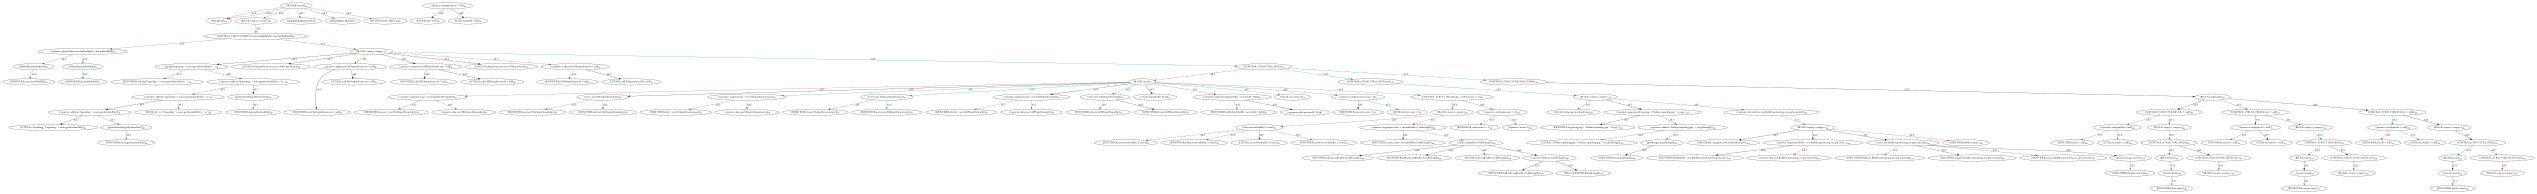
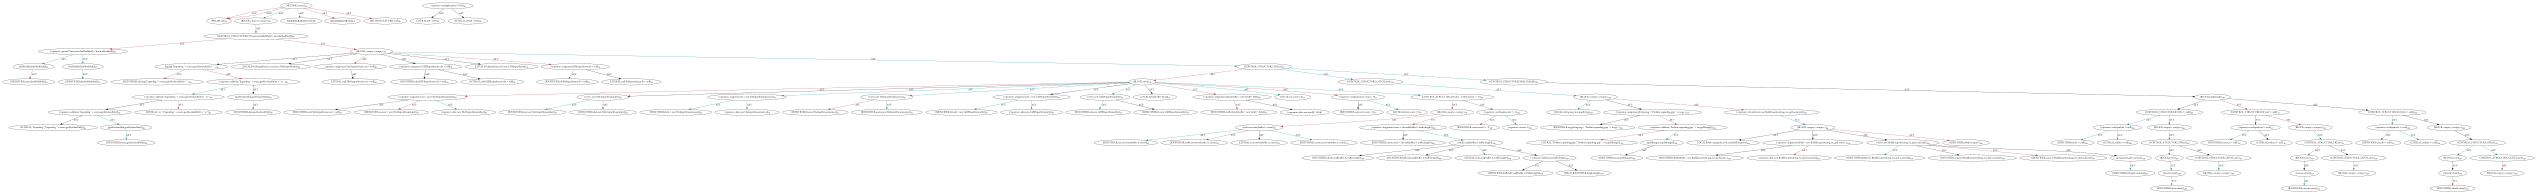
  digraph {
    fontname="EB Garamond"
    node [fontname="EB Garamond"]
    edge [color=teal fontname="EB Garamond"]
    n1 [label=<(METHOD,extract)<SUB>84</SUB>>]
    n2 [label=<(PARAM,this)<SUB>84</SUB>>]
    n3 [label=<(BLOCK,&lt;empty&gt;,&lt;empty&gt;)<SUB>84</SUB>>]
    n4 [label=<(MODIFIER,PROTECTED)>]
    n5 [label=<(MODIFIER,VIRTUAL)>]
    n6 [label=<(METHOD_RETURN,void)<SUB>84</SUB>>]
    n7 [label=<(CONTROL_STRUCTURE,IF,if (source.lastModified() &gt; dest.lastModified()))<SUB>85</SUB>>]
    n8 [label=<(&lt;operator&gt;.greaterThan,source.lastModified() &gt; dest.lastModified())<SUB>85</SUB>>]
    n9 [label=<(BLOCK,&lt;empty&gt;,&lt;empty&gt;)<SUB>85</SUB>>]
    n10 [label=<(lastModified,lastModified())<SUB>85</SUB>>]
    n11 [label=<(lastModified,lastModified())<SUB>85</SUB>>]
    n12 [label=<(log,log(&quot;Expanding &quot; + source.getAbsolutePath() + &quot;...)<SUB>86</SUB>>]
    n13 [label=<(LOCAL,FileOutputStream out: java.io.FileOutputStream)<SUB>89</SUB>>]
    n14 [label=<(&lt;operator&gt;.assignment,FileOutputStream out = null)<SUB>89</SUB>>]
    n15 [label=<(&lt;operator&gt;.assignment,GZIPInputStream zIn = null)<SUB>90</SUB>>]
    n16 [label=<(LOCAL,FileInputStream fis: java.io.FileInputStream)<SUB>91</SUB>>]
    n17 [label=<(&lt;operator&gt;.assignment,FileInputStream fis = null)<SUB>91</SUB>>]
    n18 [label=<(CONTROL_STRUCTURE,TRY,try)<SUB>92</SUB>>]
    n19 [label=<(IDENTIFIER,source,lastModified())<SUB>85</SUB>>]
    n20 [label=<(IDENTIFIER,dest,lastModified())<SUB>85</SUB>>]
    n21 [label=<(IDENTIFIER,this,log(&quot;Expanding &quot; + source.getAbsolutePath() + &quot;...)<SUB>86</SUB>>]
    n22 [label=<(&lt;operator&gt;.addition,&quot;Expanding &quot; + source.getAbsolutePath() + &quot; to ...)<SUB>86</SUB>>]
    n23 [label=<(IDENTIFIER,out,FileOutputStream out = null)<SUB>89</SUB>>]
    n24 [label=<(LITERAL,null,FileOutputStream out = null)<SUB>89</SUB>>]
    n25 [label=<(IDENTIFIER,zIn,GZIPInputStream zIn = null)<SUB>90</SUB>>]
    n26 [label=<(LITERAL,null,GZIPInputStream zIn = null)<SUB>90</SUB>>]
    n27 [label=<(IDENTIFIER,fis,FileInputStream fis = null)<SUB>91</SUB>>]
    n28 [label=<(LITERAL,null,FileInputStream fis = null)<SUB>91</SUB>>]
    n29 [label=<(BLOCK,try,try)<SUB>92</SUB>>]
    n30 [label=<(CONTROL_STRUCTURE,CATCH,catch)<SUB>102</SUB>>]
    n31 [label=<(CONTROL_STRUCTURE,FINALLY,finally)<SUB>105</SUB>>]
    n32 [label=<(&lt;operator&gt;.addition,&quot;Expanding &quot; + source.getAbsolutePath() + &quot; to &quot;)<SUB>86</SUB>>]
    n33 [label=<(getAbsolutePath,getAbsolutePath())<SUB>87</SUB>>]
    n34 [label=<(&lt;operator&gt;.addition,&quot;Expanding &quot; + source.getAbsolutePath())<SUB>86</SUB>>]
    n35 [label=<(LITERAL,&quot; to &quot;,&quot;Expanding &quot; + source.getAbsolutePath() + &quot; to &quot;)<SUB>86</SUB>>]
    n36 [label=<(IDENTIFIER,dest,getAbsolutePath())<SUB>87</SUB>>]
    n37 [label=<(LITERAL,&quot;Expanding &quot;,&quot;Expanding &quot; + source.getAbsolutePath())<SUB>86</SUB>>]
    n38 [label=<(getAbsolutePath,getAbsolutePath())<SUB>86</SUB>>]
    n39 [label=<(IDENTIFIER,source,getAbsolutePath())<SUB>86</SUB>>]
    n40 [label=<(&lt;operator&gt;.assignment,out = new FileOutputStream(dest))<SUB>93</SUB>>]
    n41 [label=<(&lt;init&gt;,new FileOutputStream(dest))<SUB>93</SUB>>]
    n42 [label=<(&lt;operator&gt;.assignment,fis = new FileInputStream(source))<SUB>94</SUB>>]
    n43 [label=<(&lt;init&gt;,new FileInputStream(source))<SUB>94</SUB>>]
    n44 [label=<(&lt;operator&gt;.assignment,zIn = new GZIPInputStream(fis))<SUB>95</SUB>>]
    n45 [label=<(&lt;init&gt;,new GZIPInputStream(fis))<SUB>95</SUB>>]
    n46 [label=<(LOCAL,byte[] buffer: byte[])<SUB>96</SUB>>]
    n47 [label=<(&lt;operator&gt;.assignment,byte[] buffer = new byte[8 * 1024])<SUB>96</SUB>>]
    n48 [label=<(LOCAL,int count: int)<SUB>97</SUB>>]
    n49 [label=<(&lt;operator&gt;.assignment,int count = 0)<SUB>97</SUB>>]
    n50 [label=<(CONTROL_STRUCTURE,DO,do {...} while (count != -1))<SUB>98</SUB>>]
    n51 [label=<(BLOCK,&lt;empty&gt;,&lt;empty&gt;)<SUB>102</SUB>>]
    n52 [label=<(BLOCK,finally,finally)<SUB>105</SUB>>]
    n53 [label=<(IDENTIFIER,out,out = new FileOutputStream(dest))<SUB>93</SUB>>]
    n54 [label=<(&lt;operator&gt;.alloc,new FileOutputStream(dest))<SUB>93</SUB>>]
    n55 [label=<(IDENTIFIER,out,new FileOutputStream(dest))<SUB>93</SUB>>]
    n56 [label=<(IDENTIFIER,dest,new FileOutputStream(dest))<SUB>93</SUB>>]
    n57 [label=<(IDENTIFIER,fis,fis = new FileInputStream(source))<SUB>94</SUB>>]
    n58 [label=<(&lt;operator&gt;.alloc,new FileInputStream(source))<SUB>94</SUB>>]
    n59 [label=<(IDENTIFIER,fis,new FileInputStream(source))<SUB>94</SUB>>]
    n60 [label=<(IDENTIFIER,source,new FileInputStream(source))<SUB>94</SUB>>]
    n61 [label=<(IDENTIFIER,zIn,zIn = new GZIPInputStream(fis))<SUB>95</SUB>>]
    n62 [label=<(&lt;operator&gt;.alloc,new GZIPInputStream(fis))<SUB>95</SUB>>]
    n63 [label=<(IDENTIFIER,zIn,new GZIPInputStream(fis))<SUB>95</SUB>>]
    n64 [label=<(IDENTIFIER,fis,new GZIPInputStream(fis))<SUB>95</SUB>>]
    n65 [label=<(IDENTIFIER,buffer,byte[] buffer = new byte[8 * 1024])<SUB>96</SUB>>]
    n66 [label=<(&lt;operator&gt;.alloc,new byte[8 * 1024])>]
    n67 [label=<(IDENTIFIER,count,int count = 0)<SUB>97</SUB>>]
    n68 [label=<(LITERAL,0,int count = 0)<SUB>97</SUB>>]
    n69 [label=<(BLOCK,&lt;empty&gt;,&lt;empty&gt;)<SUB>98</SUB>>]
    n70 [label=<(&lt;operator&gt;.notEquals,count != -1)<SUB>101</SUB>>]
    n71 [label=<(&lt;operator&gt;.multiplication,8 * 1024)<SUB>96</SUB>>]
    n72 [label=<(LITERAL,8,8 * 1024)<SUB>96</SUB>>]
    n73 [label=<(LITERAL,1024,8 * 1024)<SUB>96</SUB>>]
    n74 [label=<(write,out.write(buffer, 0, count))<SUB>99</SUB>>]
    n75 [label=<(&lt;operator&gt;.assignment,count = zIn.read(buffer, 0, buffer.length))<SUB>100</SUB>>]
    n76 [label=<(IDENTIFIER,count,count != -1)<SUB>101</SUB>>]
    n77 [label=<(&lt;operator&gt;.minus,-1)<SUB>101</SUB>>]
    n78 [label=<(IDENTIFIER,out,out.write(buffer, 0, count))<SUB>99</SUB>>]
    n79 [label=<(IDENTIFIER,buffer,out.write(buffer, 0, count))<SUB>99</SUB>>]
    n80 [label=<(LITERAL,0,out.write(buffer, 0, count))<SUB>99</SUB>>]
    n81 [label=<(IDENTIFIER,count,out.write(buffer, 0, count))<SUB>99</SUB>>]
    n82 [label=<(IDENTIFIER,count,count = zIn.read(buffer, 0, buffer.length))<SUB>100</SUB>>]
    n83 [label=<(read,zIn.read(buffer, 0, buffer.length))<SUB>100</SUB>>]
    n84 [label=<(IDENTIFIER,zIn,zIn.read(buffer, 0, buffer.length))<SUB>100</SUB>>]
    n85 [label=<(IDENTIFIER,buffer,zIn.read(buffer, 0, buffer.length))<SUB>100</SUB>>]
    n86 [label=<(LITERAL,0,zIn.read(buffer, 0, buffer.length))<SUB>100</SUB>>]
    n87 [label=<(&lt;operator&gt;.fieldAccess,buffer.length)<SUB>100</SUB>>]
    n88 [label=<(IDENTIFIER,buffer,zIn.read(buffer, 0, buffer.length))<SUB>100</SUB>>]
    n89 [label=<(FIELD_IDENTIFIER,length,length)<SUB>100</SUB>>]
    n90 [label=<(LOCAL,String msg: java.lang.String)<SUB>103</SUB>>]
    n91 [label=<(&lt;operator&gt;.assignment,String msg = &quot;Problem expanding gzip &quot; + ioe.ge...)<SUB>103</SUB>>]
    n92 [label=<(&lt;operator&gt;.throw,throw new BuildException(msg, ioe, getLocation());)<SUB>104</SUB>>]
    n93 [label=<(IDENTIFIER,msg,String msg = &quot;Problem expanding gzip &quot; + ioe.ge...)<SUB>103</SUB>>]
    n94 [label=<(&lt;operator&gt;.addition,&quot;Problem expanding gzip &quot; + ioe.getMessage())<SUB>103</SUB>>]
    n95 [label=<(BLOCK,&lt;empty&gt;,&lt;empty&gt;)<SUB>104</SUB>>]
    n96 [label=<(LITERAL,&quot;Problem expanding gzip &quot;,&quot;Problem expanding gzip &quot; + ioe.getMessage())<SUB>103</SUB>>]
    n97 [label=<(getMessage,ioe.getMessage())<SUB>103</SUB>>]
    n98 [label=<(IDENTIFIER,ioe,ioe.getMessage())<SUB>103</SUB>>]
    n99 [label=<(LOCAL,$obj0: org.apache.tools.ant.BuildException)<SUB>104</SUB>>]
    n100 [label=<(&lt;operator&gt;.assignment,$obj0 = new BuildException(msg, ioe, getLocatio...)<SUB>104</SUB>>]
    n101 [label=<(&lt;init&gt;,new BuildException(msg, ioe, getLocation()))<SUB>104</SUB>>]
    n102 [label=<(IDENTIFIER,$obj0,&lt;empty&gt;)<SUB>104</SUB>>]
    n103 [label=<(IDENTIFIER,$obj0,$obj0 = new BuildException(msg, ioe, getLocatio...)<SUB>104</SUB>>]
    n104 [label=<(&lt;operator&gt;.alloc,new BuildException(msg, ioe, getLocation()))<SUB>104</SUB>>]
    n105 [label=<(IDENTIFIER,$obj0,new BuildException(msg, ioe, getLocation()))<SUB>104</SUB>>]
    n106 [label=<(IDENTIFIER,msg,new BuildException(msg, ioe, getLocation()))<SUB>104</SUB>>]
    n107 [label=<(IDENTIFIER,ioe,new BuildException(msg, ioe, getLocation()))<SUB>104</SUB>>]
    n108 [label=<(getLocation,getLocation())<SUB>104</SUB>>]
    n109 [label=<(IDENTIFIER,this,getLocation())<SUB>104</SUB>>]
    n110 [label=<(CONTROL_STRUCTURE,IF,if (fis != null))<SUB>106</SUB>>]
    n111 [label=<(CONTROL_STRUCTURE,IF,if (out != null))<SUB>113</SUB>>]
    n112 [label=<(CONTROL_STRUCTURE,IF,if (zIn != null))<SUB>120</SUB>>]
    n113 [label=<(&lt;operator&gt;.notEquals,fis != null)<SUB>106</SUB>>]
    n114 [label=<(BLOCK,&lt;empty&gt;,&lt;empty&gt;)<SUB>106</SUB>>]
    n115 [label=<(&lt;operator&gt;.notEquals,out != null)<SUB>113</SUB>>]
    n116 [label=<(BLOCK,&lt;empty&gt;,&lt;empty&gt;)<SUB>113</SUB>>]
    n117 [label=<(&lt;operator&gt;.notEquals,zIn != null)<SUB>120</SUB>>]
    n118 [label=<(BLOCK,&lt;empty&gt;,&lt;empty&gt;)<SUB>120</SUB>>]
    n119 [label=<(IDENTIFIER,fis,fis != null)<SUB>106</SUB>>]
    n120 [label=<(LITERAL,null,fis != null)<SUB>106</SUB>>]
    n121 [label=<(CONTROL_STRUCTURE,TRY,try)<SUB>107</SUB>>]
    n122 [label=<(BLOCK,try,try)<SUB>107</SUB>>]
    n123 [label=<(CONTROL_STRUCTURE,CATCH,catch)<SUB>109</SUB>>]
    n124 [label=<(close,fis.close())<SUB>108</SUB>>]
    n125 [label=<(BLOCK,&lt;empty&gt;,&lt;empty&gt;)<SUB>109</SUB>>]
    n126 [label=<(IDENTIFIER,fis,fis.close())<SUB>108</SUB>>]
    n127 [label=<(IDENTIFIER,out,out != null)<SUB>113</SUB>>]
    n128 [label=<(LITERAL,null,out != null)<SUB>113</SUB>>]
    n129 [label=<(CONTROL_STRUCTURE,TRY,try)<SUB>114</SUB>>]
    n130 [label=<(BLOCK,try,try)<SUB>114</SUB>>]
    n131 [label=<(CONTROL_STRUCTURE,CATCH,catch)<SUB>116</SUB>>]
    n132 [label=<(close,out.close())<SUB>115</SUB>>]
    n133 [label=<(BLOCK,&lt;empty&gt;,&lt;empty&gt;)<SUB>116</SUB>>]
    n134 [label=<(IDENTIFIER,out,out.close())<SUB>115</SUB>>]
    n135 [label=<(IDENTIFIER,zIn,zIn != null)<SUB>120</SUB>>]
    n136 [label=<(LITERAL,null,zIn != null)<SUB>120</SUB>>]
    n137 [label=<(CONTROL_STRUCTURE,TRY,try)<SUB>121</SUB>>]
    n138 [label=<(BLOCK,try,try)<SUB>121</SUB>>]
    n139 [label=<(CONTROL_STRUCTURE,CATCH,catch)<SUB>123</SUB>>]
    n140 [label=<(close,zIn.close())<SUB>122</SUB>>]
    n141 [label=<(BLOCK,&lt;empty&gt;,&lt;empty&gt;)<SUB>123</SUB>>]
    n142 [label=<(IDENTIFIER,zIn,zIn.close())<SUB>122</SUB>>]
    n1 -> n2 [color=brown label="AST: "]
    n1 -> n2 [color=brown label="DDG: "]
    n1 -> n3 [label="AST: "]
    n1 -> n4 [label="AST: "]
    n1 -> n5 [color=brown label="AST: "]
    n1 -> n6 [color=brown label="AST: "]
    n3 -> n7 [color=brown label="AST: "]
    n7 -> n8 [color=brown label="AST: "]
    n7 -> n9 [color=brown label="AST: "]
    n8 -> n10 [label="AST: "]
    n8 -> n11 [label="AST: "]
    n9 -> n12 [color=black label="AST: "]
    n9 -> n13 [color=black label="AST: "]
    n9 -> n14 [color=brown label="AST: "]
    n9 -> n15 [color=black label="AST: "]
    n9 -> n16 [color=black label="AST: "]
    n9 -> n17 [color=brown label="AST: "]
    n9 -> n18 [label="AST: "]
    n10 -> n19 [color=brown label="AST: "]
    n11 -> n20 [label="AST: "]
    n12 -> n21 [color=brown label="AST: "]
    n12 -> n22 [color=brown label="AST: "]
-   n14 -> n23 [color=black label="AST: "]
+   n40 -> n23 [color=black label="AST: "]
    n14 -> n24 [color=black label="AST: "]
    n15 -> n25 [color=black label="AST: "]
    n15 -> n26 [color=black label="AST: "]
    n17 -> n27 [label="AST: "]
    n17 -> n28 [color=black label="AST: "]
    n18 -> n29 [color=brown label="AST: "]
    n18 -> n30 [label="AST: "]
    n18 -> n31 [label="AST: "]
    n22 -> n32 [label="AST: "]
    n22 -> n33 [color=black label="AST: "]
    n29 -> n40 [color=brown label="AST: "]
    n29 -> n41 [color=black label="AST: "]
    n29 -> n42 [label="AST: "]
    n29 -> n43 [label="AST: "]
    n29 -> n44 [color=black label="AST: "]
    n29 -> n45 [label="AST: "]
    n29 -> n46 [color=black label="AST: "]
    n29 -> n47 [color=brown label="AST: "]
    n29 -> n48 [label="AST: "]
    n29 -> n49 [color=brown label="AST: "]
    n29 -> n50 [label="AST: "]
    n30 -> n51 [label="AST: "]
    n31 -> n52 [color=black label="AST: "]
    n32 -> n34 [color=black label="AST: "]
    n32 -> n35 [color=brown label="AST: "]
    n33 -> n36 [label="AST: "]
    n34 -> n37 [color=black label="AST: "]
    n34 -> n38 [label="AST: "]
    n38 -> n39 [label="AST: "]
    n40 -> n53 [color=brown label="AST: "]
    n40 -> n54 [label="AST: "]
    n41 -> n55 [label="AST: "]
    n41 -> n56 [color=brown label="AST: "]
    n42 -> n57 [label="AST: "]
    n42 -> n58 [label="AST: "]
    n43 -> n59 [color=brown label="AST: "]
    n43 -> n60 [label="AST: "]
    n44 -> n61 [label="AST: "]
    n44 -> n62 [color=brown label="AST: "]
    n45 -> n63 [label="AST: "]
    n45 -> n64 [color=black label="AST: "]
    n47 -> n65 [color=brown label="AST: "]
    n47 -> n66 [color=black label="AST: "]
    n49 -> n67 [color=black label="AST: "]
    n49 -> n68 [label="AST: "]
    n50 -> n69 [color=brown label="AST: "]
    n50 -> n70 [color=brown label="AST: "]
    n51 -> n90 [label="AST: "]
    n51 -> n91 [color=black label="AST: "]
    n51 -> n92 [color=brown label="AST: "]
    n52 -> n110 [color=black label="AST: "]
    n52 -> n111 [color=brown label="AST: "]
    n52 -> n112 [color=black label="AST: "]
    n69 -> n74 [color=brown label="AST: "]
    n69 -> n75 [color=brown label="AST: "]
    n70 -> n76 [color=brown label="AST: "]
    n70 -> n77 [label="AST: "]
    n71 -> n72 [color=black label="AST: "]
    n71 -> n73 [color=black label="AST: "]
    n74 -> n78 [label="AST: "]
    n74 -> n79 [color=brown label="AST: "]
    n74 -> n80 [color=black label="AST: "]
    n74 -> n81 [label="AST: "]
    n75 -> n82 [color=black label="AST: "]
    n75 -> n83 [label="AST: "]
    n83 -> n84 [color=black label="AST: "]
    n83 -> n85 [color=black label="AST: "]
    n83 -> n86 [label="AST: "]
    n83 -> n87 [color=black label="AST: "]
    n87 -> n88 [color=black label="AST: "]
    n87 -> n89 [color=black label="AST: "]
    n91 -> n93 [color=black label="AST: "]
    n91 -> n94 [color=brown label="AST: "]
    n92 -> n95 [label="AST: "]
    n94 -> n96 [color=brown label="AST: "]
    n94 -> n97 [label="AST: "]
    n95 -> n99 [color=black label="AST: "]
    n95 -> n100 [color=black label="AST: "]
    n95 -> n101 [color=black label="AST: "]
    n95 -> n102 [color=brown label="AST: "]
    n97 -> n98 [color=black label="AST: "]
    n100 -> n103 [color=black label="AST: "]
    n100 -> n104 [color=brown label="AST: "]
    n101 -> n105 [label="AST: "]
    n101 -> n106 [color=black label="AST: "]
    n101 -> n107 [color=brown label="AST: "]
    n101 -> n108 [color=black label="AST: "]
    n108 -> n109 [label="AST: "]
    n110 -> n113 [label="AST: "]
    n110 -> n114 [color=brown label="AST: "]
    n111 -> n115 [color=black label="AST: "]
    n111 -> n116 [color=brown label="AST: "]
    n112 -> n117 [label="AST: "]
    n112 -> n118 [color=black label="AST: "]
    n113 -> n119 [label="AST: "]
    n113 -> n120 [label="AST: "]
    n114 -> n121 [color=brown label="AST: "]
    n115 -> n127 [label="AST: "]
    n115 -> n128 [color=black label="AST: "]
    n116 -> n129 [label="AST: "]
    n117 -> n135 [color=brown label="AST: "]
    n117 -> n136 [label="AST: "]
    n118 -> n137 [color=black label="AST: "]
    n121 -> n122 [color=brown label="AST: "]
    n121 -> n123 [color=black label="AST: "]
    n122 -> n124 [label="AST: "]
    n123 -> n125 [label="AST: "]
    n124 -> n126 [label="AST: "]
    n129 -> n130 [color=brown label="AST: "]
    n129 -> n131 [color=black label="AST: "]
    n130 -> n132 [color=black label="AST: "]
    n131 -> n133 [color=brown label="AST: "]
    n132 -> n134 [label="AST: "]
    n137 -> n138 [label="AST: "]
    n137 -> n139 [label="AST: "]
    n138 -> n140 [color=black label="AST: "]
    n139 -> n141 [color=brown label="AST: "]
    n140 -> n142 [color=brown label="AST: "]
  }
